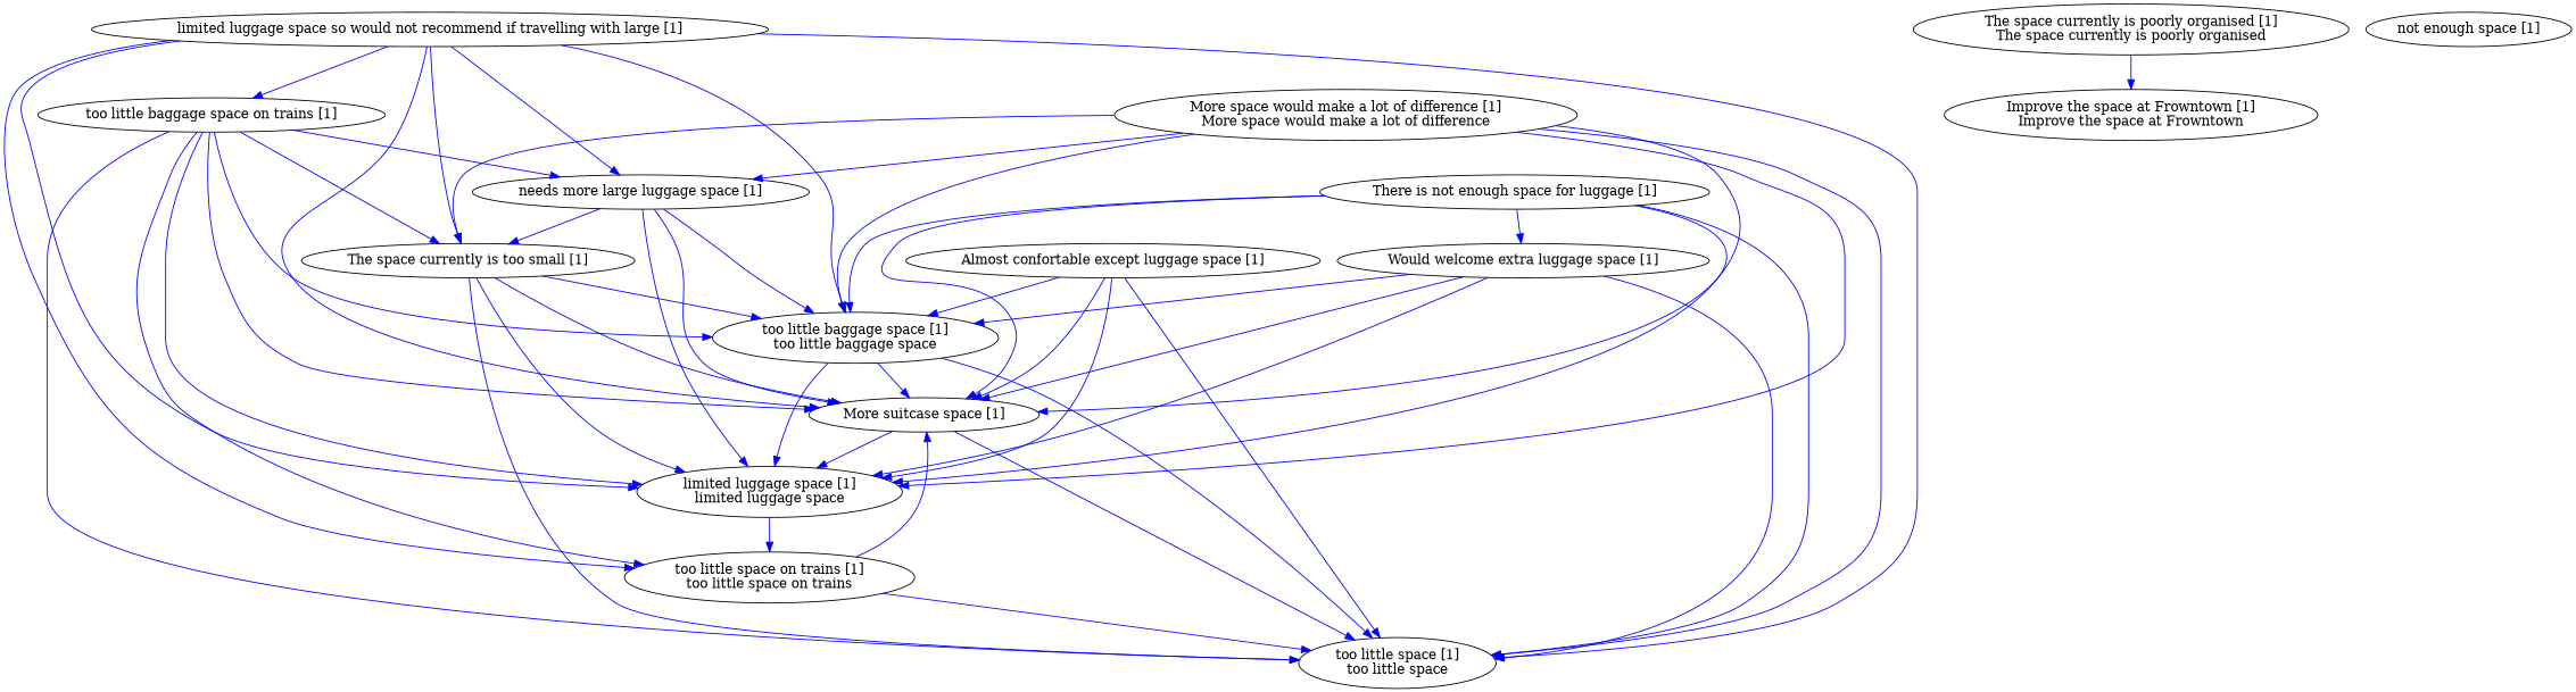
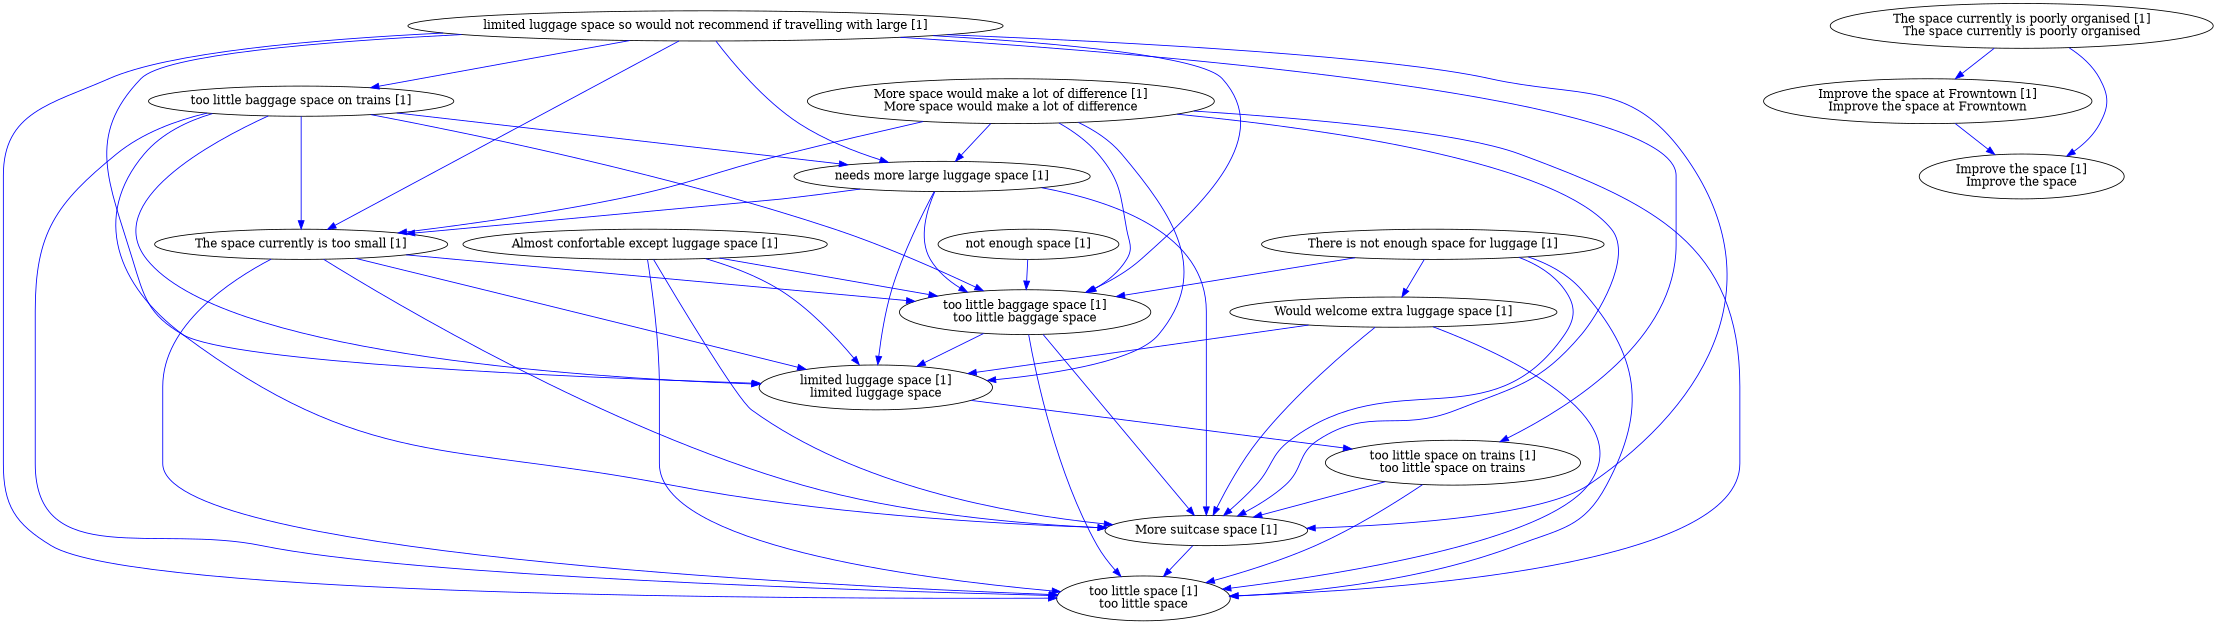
  digraph {
    edge [color=blue]
    "Almost confortable except luggage space [1]"
    "More suitcase space [1]"
    "limited luggage space [1]\nlimited luggage space"
    "too little baggage space [1]\ntoo little baggage space"
    "too little space [1]\ntoo little space"
    "too little space on trains [1]\ntoo little space on trains"
    "Improve the space at Frowntown [1]\nImprove the space at Frowntown"
+   "Improve the space [1]\nImprove the space"
    "More space would make a lot of difference [1]\nMore space would make a lot of difference"
    "The space currently is too small [1]"
    "needs more large luggage space [1]"
    "The space currently is poorly organised [1]\nThe space currently is poorly organised"
    "There is not enough space for luggage [1]"
    "Would welcome extra luggage space [1]"
    "limited luggage space so would not recommend if travelling with large [1]"
    "too little baggage space on trains [1]"
    "not enough space [1]"
    "Almost confortable except luggage space [1]" -> "More suitcase space [1]"
    "Almost confortable except luggage space [1]" -> "limited luggage space [1]\nlimited luggage space"
    "Almost confortable except luggage space [1]" -> "too little baggage space [1]\ntoo little baggage space"
    "Almost confortable except luggage space [1]" -> "too little space [1]\ntoo little space"
-   "More suitcase space [1]" -> "limited luggage space [1]\nlimited luggage space"
    "More suitcase space [1]" -> "too little space [1]\ntoo little space"
    "limited luggage space [1]\nlimited luggage space" -> "too little space on trains [1]\ntoo little space on trains"
    "too little baggage space [1]\ntoo little baggage space" -> "More suitcase space [1]"
    "too little baggage space [1]\ntoo little baggage space" -> "limited luggage space [1]\nlimited luggage space"
    "too little baggage space [1]\ntoo little baggage space" -> "too little space [1]\ntoo little space"
    "too little space on trains [1]\ntoo little space on trains" -> "More suitcase space [1]"
    "too little space on trains [1]\ntoo little space on trains" -> "too little space [1]\ntoo little space"
+   "Improve the space at Frowntown [1]\nImprove the space at Frowntown" -> "Improve the space [1]\nImprove the space"
    "More space would make a lot of difference [1]\nMore space would make a lot of difference" -> "More suitcase space [1]"
    "More space would make a lot of difference [1]\nMore space would make a lot of difference" -> "limited luggage space [1]\nlimited luggage space"
    "More space would make a lot of difference [1]\nMore space would make a lot of difference" -> "too little baggage space [1]\ntoo little baggage space"
    "More space would make a lot of difference [1]\nMore space would make a lot of difference" -> "too little space [1]\ntoo little space"
    "More space would make a lot of difference [1]\nMore space would make a lot of difference" -> "The space currently is too small [1]"
    "More space would make a lot of difference [1]\nMore space would make a lot of difference" -> "needs more large luggage space [1]"
    "The space currently is too small [1]" -> "More suitcase space [1]"
    "The space currently is too small [1]" -> "limited luggage space [1]\nlimited luggage space"
    "The space currently is too small [1]" -> "too little baggage space [1]\ntoo little baggage space"
    "The space currently is too small [1]" -> "too little space [1]\ntoo little space"
    "needs more large luggage space [1]" -> "More suitcase space [1]"
    "needs more large luggage space [1]" -> "limited luggage space [1]\nlimited luggage space"
    "needs more large luggage space [1]" -> "too little baggage space [1]\ntoo little baggage space"
    "needs more large luggage space [1]" -> "The space currently is too small [1]"
    "The space currently is poorly organised [1]\nThe space currently is poorly organised" -> "Improve the space at Frowntown [1]\nImprove the space at Frowntown"
+   "The space currently is poorly organised [1]\nThe space currently is poorly organised" -> "Improve the space [1]\nImprove the space"
    "There is not enough space for luggage [1]" -> "More suitcase space [1]"
-   "There is not enough space for luggage [1]" -> "limited luggage space [1]\nlimited luggage space"
    "There is not enough space for luggage [1]" -> "too little baggage space [1]\ntoo little baggage space"
    "There is not enough space for luggage [1]" -> "too little space [1]\ntoo little space"
    "There is not enough space for luggage [1]" -> "Would welcome extra luggage space [1]"
    "Would welcome extra luggage space [1]" -> "More suitcase space [1]"
    "Would welcome extra luggage space [1]" -> "limited luggage space [1]\nlimited luggage space"
-   "Would welcome extra luggage space [1]" -> "too little baggage space [1]\ntoo little baggage space"
+   "not enough space [1]" -> "too little baggage space [1]\ntoo little baggage space"
    "Would welcome extra luggage space [1]" -> "too little space [1]\ntoo little space"
    "limited luggage space so would not recommend if travelling with large [1]" -> "More suitcase space [1]"
    "limited luggage space so would not recommend if travelling with large [1]" -> "limited luggage space [1]\nlimited luggage space"
    "limited luggage space so would not recommend if travelling with large [1]" -> "too little baggage space [1]\ntoo little baggage space"
    "limited luggage space so would not recommend if travelling with large [1]" -> "too little space [1]\ntoo little space"
    "limited luggage space so would not recommend if travelling with large [1]" -> "too little space on trains [1]\ntoo little space on trains"
    "limited luggage space so would not recommend if travelling with large [1]" -> "The space currently is too small [1]"
    "limited luggage space so would not recommend if travelling with large [1]" -> "needs more large luggage space [1]"
    "limited luggage space so would not recommend if travelling with large [1]" -> "too little baggage space on trains [1]"
    "too little baggage space on trains [1]" -> "More suitcase space [1]"
    "too little baggage space on trains [1]" -> "limited luggage space [1]\nlimited luggage space"
    "too little baggage space on trains [1]" -> "too little baggage space [1]\ntoo little baggage space"
    "too little baggage space on trains [1]" -> "too little space [1]\ntoo little space"
-   "too little baggage space on trains [1]" -> "too little space on trains [1]\ntoo little space on trains"
    "too little baggage space on trains [1]" -> "The space currently is too small [1]"
    "too little baggage space on trains [1]" -> "needs more large luggage space [1]"
  }
